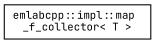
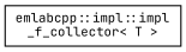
  digraph {
    rankdir=LR
    fontname="JetBrains Mono"
-   n1 [color=black fillcolor=white fontname="JetBrains Mono" fontsize=10 height=0.2 label="emlabcpp::impl::map\l_f_collector\< T \>" shape=record style=filled width=0.4]
+   n1 [color=black fillcolor=white fontname="JetBrains Mono" fontsize=10 height=0.2 label="emlabcpp::impl::impl\l_f_collector\< T \>" shape=record style=filled width=0.4]
  }
